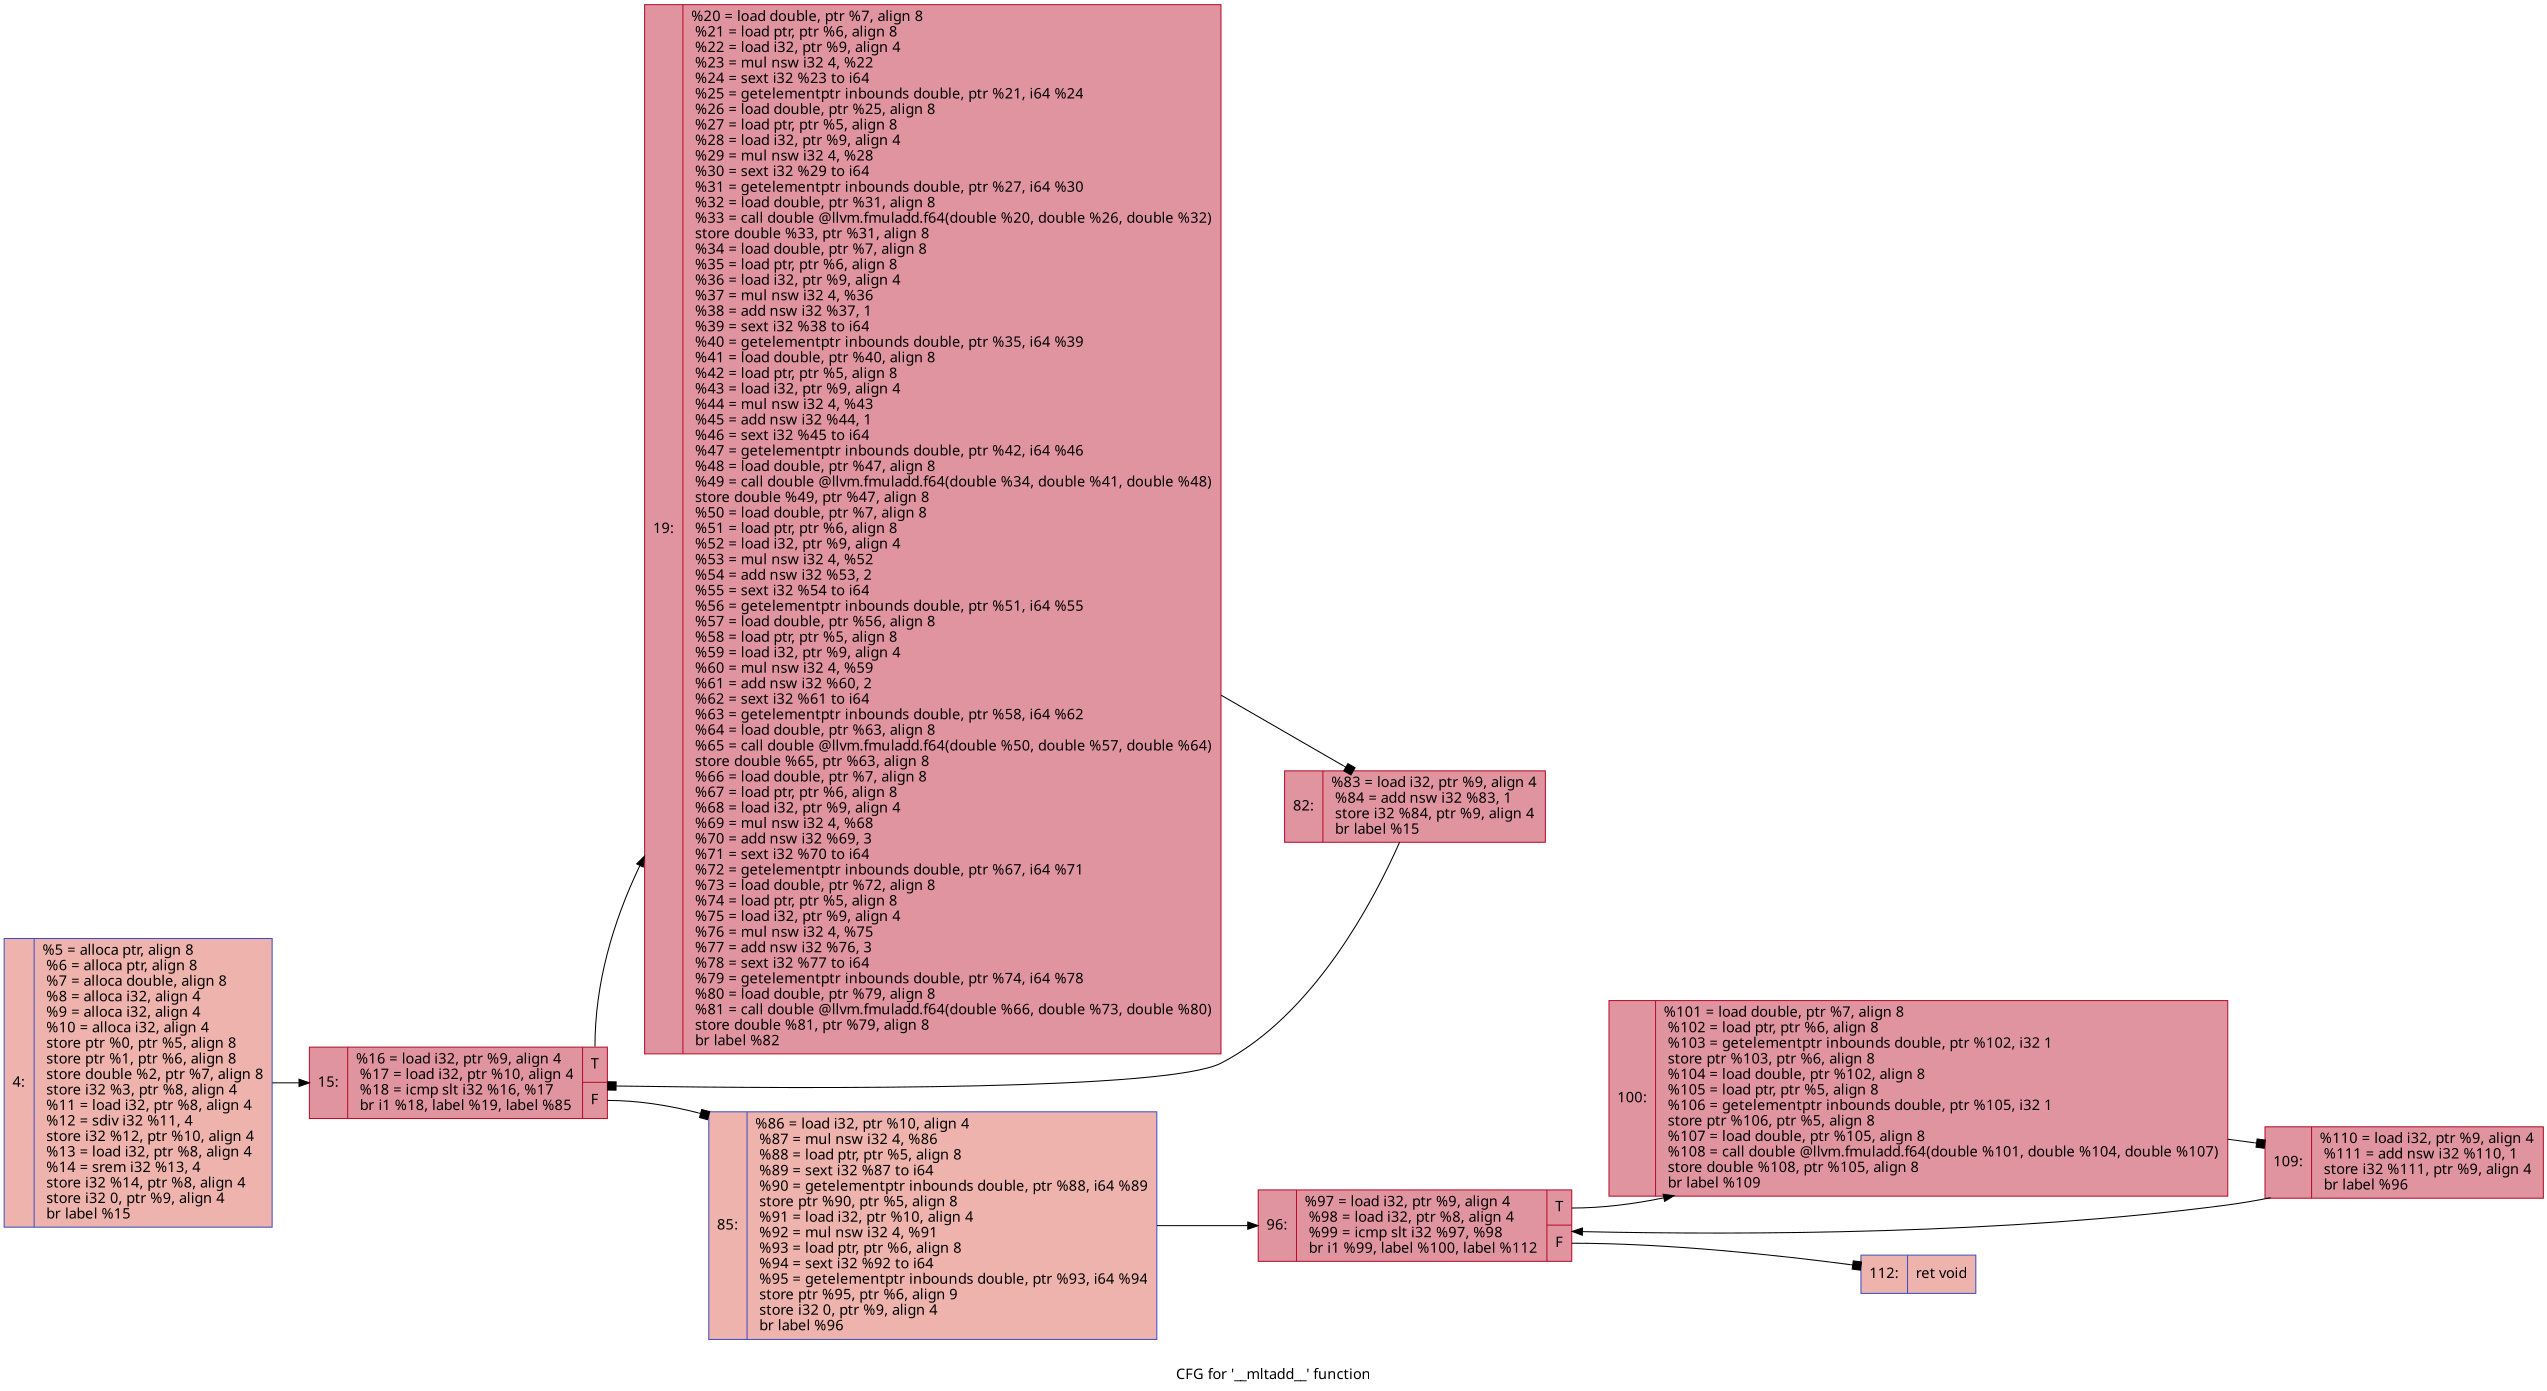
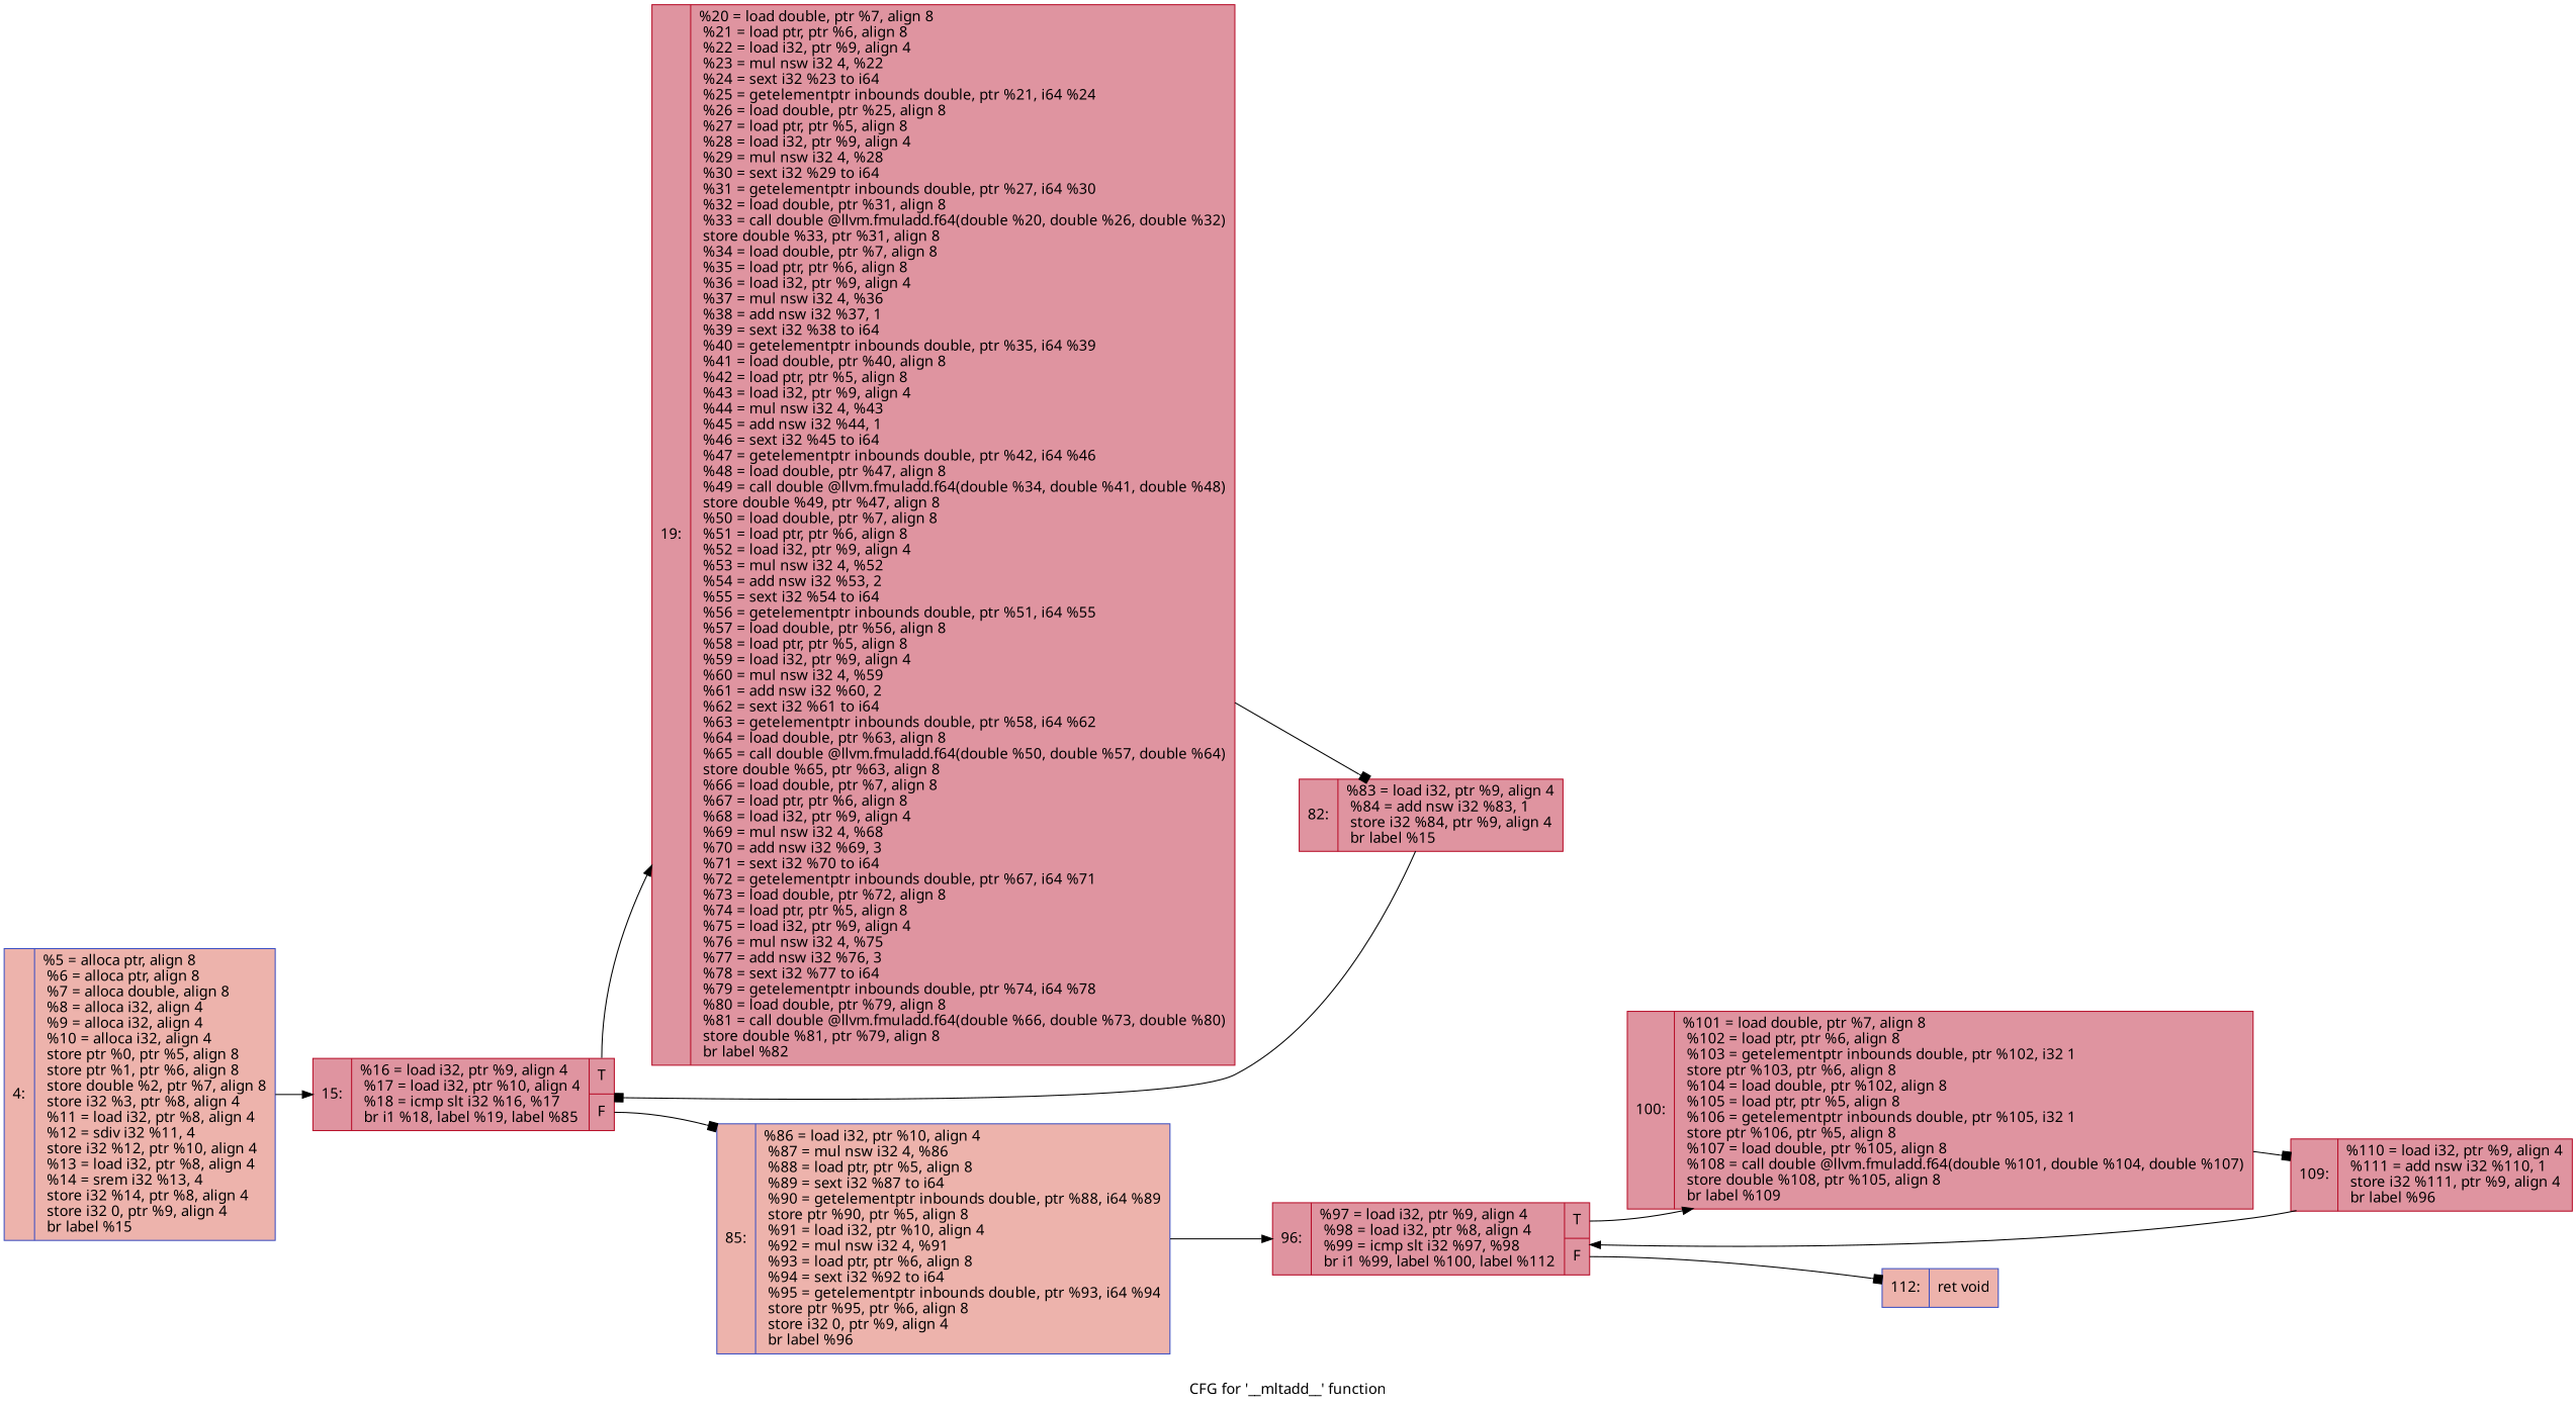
  digraph {
    label="CFG for '__mltadd__' function"
    rankdir=LR
    fontname="Noto Sans"
    node [color="#b70d28ff" fillcolor="#b70d2870" fontname="Noto Sans" shape=record style=filled]
    edge [arrowhead=normal fontname="Noto Sans"]
    n1 [color="#3d50c3ff" fillcolor="#d6524470" label="{4:\l|  %5 = alloca ptr, align 8\l  %6 = alloca ptr, align 8\l  %7 = alloca double, align 8\l  %8 = alloca i32, align 4\l  %9 = alloca i32, align 4\l  %10 = alloca i32, align 4\l  store ptr %0, ptr %5, align 8\l  store ptr %1, ptr %6, align 8\l  store double %2, ptr %7, align 8\l  store i32 %3, ptr %8, align 4\l  %11 = load i32, ptr %8, align 4\l  %12 = sdiv i32 %11, 4\l  store i32 %12, ptr %10, align 4\l  %13 = load i32, ptr %8, align 4\l  %14 = srem i32 %13, 4\l  store i32 %14, ptr %8, align 4\l  store i32 0, ptr %9, align 4\l  br label %15\l}"]
    n2 [label="{15:\l|  %16 = load i32, ptr %9, align 4\l  %17 = load i32, ptr %10, align 4\l  %18 = icmp slt i32 %16, %17\l  br i1 %18, label %19, label %85\l|{<s0>T|<s1>F}}"]
    n3 [label="{19:\l|  %20 = load double, ptr %7, align 8\l  %21 = load ptr, ptr %6, align 8\l  %22 = load i32, ptr %9, align 4\l  %23 = mul nsw i32 4, %22\l  %24 = sext i32 %23 to i64\l  %25 = getelementptr inbounds double, ptr %21, i64 %24\l  %26 = load double, ptr %25, align 8\l  %27 = load ptr, ptr %5, align 8\l  %28 = load i32, ptr %9, align 4\l  %29 = mul nsw i32 4, %28\l  %30 = sext i32 %29 to i64\l  %31 = getelementptr inbounds double, ptr %27, i64 %30\l  %32 = load double, ptr %31, align 8\l  %33 = call double @llvm.fmuladd.f64(double %20, double %26, double %32)\l  store double %33, ptr %31, align 8\l  %34 = load double, ptr %7, align 8\l  %35 = load ptr, ptr %6, align 8\l  %36 = load i32, ptr %9, align 4\l  %37 = mul nsw i32 4, %36\l  %38 = add nsw i32 %37, 1\l  %39 = sext i32 %38 to i64\l  %40 = getelementptr inbounds double, ptr %35, i64 %39\l  %41 = load double, ptr %40, align 8\l  %42 = load ptr, ptr %5, align 8\l  %43 = load i32, ptr %9, align 4\l  %44 = mul nsw i32 4, %43\l  %45 = add nsw i32 %44, 1\l  %46 = sext i32 %45 to i64\l  %47 = getelementptr inbounds double, ptr %42, i64 %46\l  %48 = load double, ptr %47, align 8\l  %49 = call double @llvm.fmuladd.f64(double %34, double %41, double %48)\l  store double %49, ptr %47, align 8\l  %50 = load double, ptr %7, align 8\l  %51 = load ptr, ptr %6, align 8\l  %52 = load i32, ptr %9, align 4\l  %53 = mul nsw i32 4, %52\l  %54 = add nsw i32 %53, 2\l  %55 = sext i32 %54 to i64\l  %56 = getelementptr inbounds double, ptr %51, i64 %55\l  %57 = load double, ptr %56, align 8\l  %58 = load ptr, ptr %5, align 8\l  %59 = load i32, ptr %9, align 4\l  %60 = mul nsw i32 4, %59\l  %61 = add nsw i32 %60, 2\l  %62 = sext i32 %61 to i64\l  %63 = getelementptr inbounds double, ptr %58, i64 %62\l  %64 = load double, ptr %63, align 8\l  %65 = call double @llvm.fmuladd.f64(double %50, double %57, double %64)\l  store double %65, ptr %63, align 8\l  %66 = load double, ptr %7, align 8\l  %67 = load ptr, ptr %6, align 8\l  %68 = load i32, ptr %9, align 4\l  %69 = mul nsw i32 4, %68\l  %70 = add nsw i32 %69, 3\l  %71 = sext i32 %70 to i64\l  %72 = getelementptr inbounds double, ptr %67, i64 %71\l  %73 = load double, ptr %72, align 8\l  %74 = load ptr, ptr %5, align 8\l  %75 = load i32, ptr %9, align 4\l  %76 = mul nsw i32 4, %75\l  %77 = add nsw i32 %76, 3\l  %78 = sext i32 %77 to i64\l  %79 = getelementptr inbounds double, ptr %74, i64 %78\l  %80 = load double, ptr %79, align 8\l  %81 = call double @llvm.fmuladd.f64(double %66, double %73, double %80)\l  store double %81, ptr %79, align 8\l  br label %82\l}"]
-   n4 [color="#3d50c3ff" fillcolor="#d6524470" label="{85:\l|  %86 = load i32, ptr %10, align 4\l  %87 = mul nsw i32 4, %86\l  %88 = load ptr, ptr %5, align 8\l  %89 = sext i32 %87 to i64\l  %90 = getelementptr inbounds double, ptr %88, i64 %89\l  store ptr %90, ptr %5, align 8\l  %91 = load i32, ptr %10, align 4\l  %92 = mul nsw i32 4, %91\l  %93 = load ptr, ptr %6, align 8\l  %94 = sext i32 %92 to i64\l  %95 = getelementptr inbounds double, ptr %93, i64 %94\l  store ptr %95, ptr %6, align 9\l  store i32 0, ptr %9, align 4\l  br label %96\l}"]
+   n4 [color="#3d50c3ff" fillcolor="#d6524470" label="{85:\l|  %86 = load i32, ptr %10, align 4\l  %87 = mul nsw i32 4, %86\l  %88 = load ptr, ptr %5, align 8\l  %89 = sext i32 %87 to i64\l  %90 = getelementptr inbounds double, ptr %88, i64 %89\l  store ptr %90, ptr %5, align 8\l  %91 = load i32, ptr %10, align 4\l  %92 = mul nsw i32 4, %91\l  %93 = load ptr, ptr %6, align 8\l  %94 = sext i32 %92 to i64\l  %95 = getelementptr inbounds double, ptr %93, i64 %94\l  store ptr %95, ptr %6, align 8\l  store i32 0, ptr %9, align 4\l  br label %96\l}"]
    n5 [label="{82:\l|  %83 = load i32, ptr %9, align 4\l  %84 = add nsw i32 %83, 1\l  store i32 %84, ptr %9, align 4\l  br label %15\l}"]
    n6 [label="{96:\l|  %97 = load i32, ptr %9, align 4\l  %98 = load i32, ptr %8, align 4\l  %99 = icmp slt i32 %97, %98\l  br i1 %99, label %100, label %112\l|{<s0>T|<s1>F}}"]
    n7 [label="{100:\l|  %101 = load double, ptr %7, align 8\l  %102 = load ptr, ptr %6, align 8\l  %103 = getelementptr inbounds double, ptr %102, i32 1\l  store ptr %103, ptr %6, align 8\l  %104 = load double, ptr %102, align 8\l  %105 = load ptr, ptr %5, align 8\l  %106 = getelementptr inbounds double, ptr %105, i32 1\l  store ptr %106, ptr %5, align 8\l  %107 = load double, ptr %105, align 8\l  %108 = call double @llvm.fmuladd.f64(double %101, double %104, double %107)\l  store double %108, ptr %105, align 8\l  br label %109\l}"]
    n8 [color="#3d50c3ff" fillcolor="#d6524470" label="{112:\l|  ret void\l}"]
    n9 [label="{109:\l|  %110 = load i32, ptr %9, align 4\l  %111 = add nsw i32 %110, 1\l  store i32 %111, ptr %9, align 4\l  br label %96\l}"]
    n1 -> n2
    n2 -> n3 [tailport=s0]
    n2 -> n4 [tailport=s1 arrowhead=box]
    n3 -> n5 [arrowhead=box]
    n4 -> n6
    n5 -> n2 [arrowhead=box]
    n6 -> n7 [tailport=s0]
    n6 -> n8 [tailport=s1 arrowhead=box]
    n7 -> n9 [arrowhead=box]
    n9 -> n6
  }
